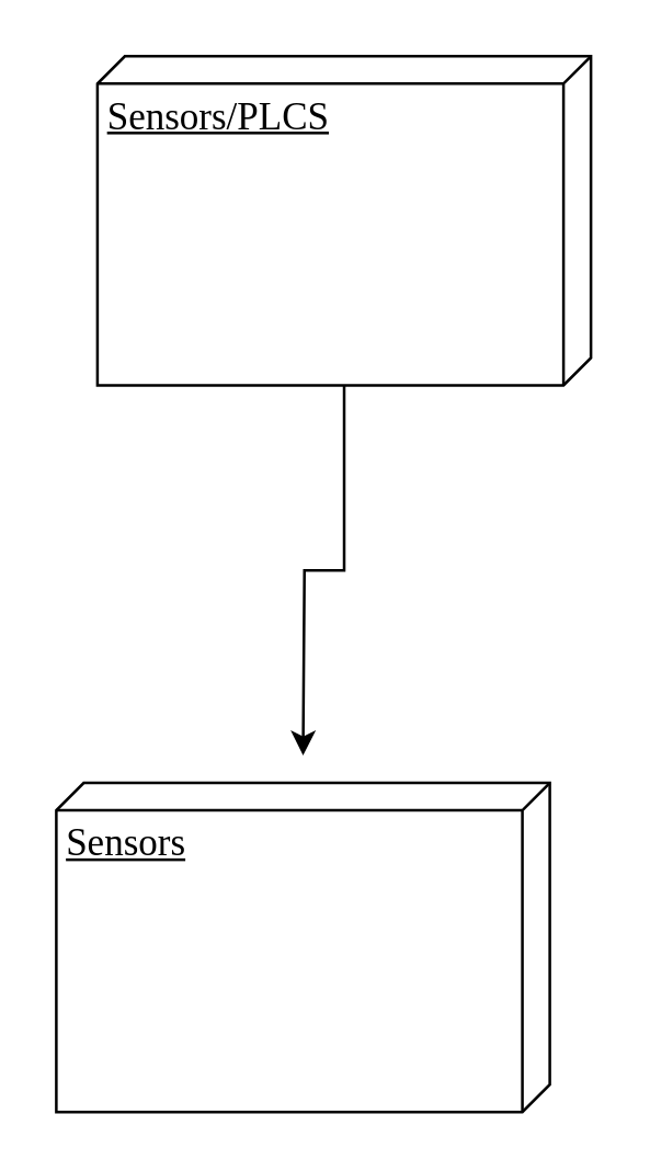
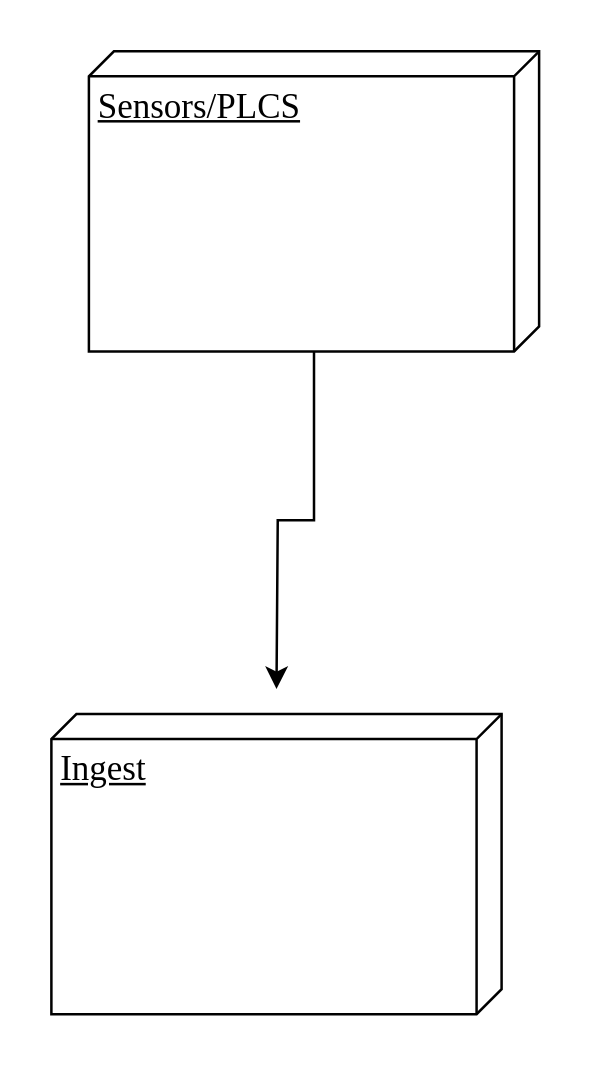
  <mxCell id="0" />
  <mxCell id="1" parent="0" />
  <mxCell id="2" style="edgeStyle=orthogonalEdgeStyle;rounded=0;orthogonalLoop=1;jettySize=auto;html=1;" edge="1" parent="1" source="3"><mxGeometry relative="1" as="geometry"><mxPoint x="110" y="275" as="targetPoint" /></mxGeometry></mxCell>
  <mxCell id="3" value="&lt;font style=&quot;font-size: 14px;&quot; face=&quot;Georgia&quot;&gt;Sensors/PLCS&lt;/font&gt;" style="verticalAlign=top;align=left;spacingTop=8;spacingLeft=2;spacingRight=12;shape=cube;size=10;direction=south;fontStyle=4;html=1;whiteSpace=wrap;" vertex="1" parent="1"><mxGeometry x="35" y="20" width="180" height="120" as="geometry" /></mxCell>
- <mxCell id="4" value="&lt;font style=&quot;font-size: 14px;&quot; face=&quot;Georgia&quot;&gt;Sensors&lt;/font&gt;" style="verticalAlign=top;align=left;spacingTop=8;spacingLeft=2;spacingRight=12;shape=cube;size=10;direction=south;fontStyle=4;html=1;whiteSpace=wrap;" vertex="1" parent="1"><mxGeometry x="20" y="285" width="180" height="120" as="geometry" /></mxCell>
+ <mxCell id="4" value="&lt;font style=&quot;font-size: 14px;&quot; face=&quot;Georgia&quot;&gt;Ingest&lt;/font&gt;" style="verticalAlign=top;align=left;spacingTop=8;spacingLeft=2;spacingRight=12;shape=cube;size=10;direction=south;fontStyle=4;html=1;whiteSpace=wrap;" vertex="1" parent="1"><mxGeometry x="20" y="285" width="180" height="120" as="geometry" /></mxCell>
